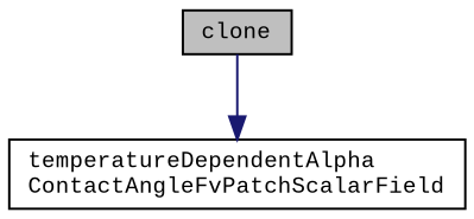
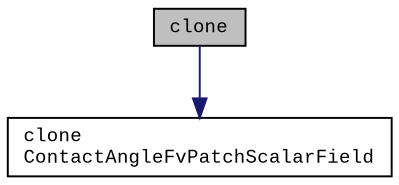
  digraph {
    rankdir=TB
    fontname="Liberation Mono"
    node [color=black fontname="Liberation Mono" fontsize=10 shape=record]
    n1 [fillcolor=grey75 fontcolor=black height=0.2 label=clone style=filled width=0.4]
-   n2 [height=0.2 label="temperatureDependentAlpha\lContactAngleFvPatchScalarField" width=0.4]
+   n2 [height=0.2 label="clone\lContactAngleFvPatchScalarField" width=0.4]
    n1 -> n2 [color=midnightblue fontname="Liberation Mono" fontsize=10 labelfontname=Helvetica labelfontsize=10 style=solid]
  }
